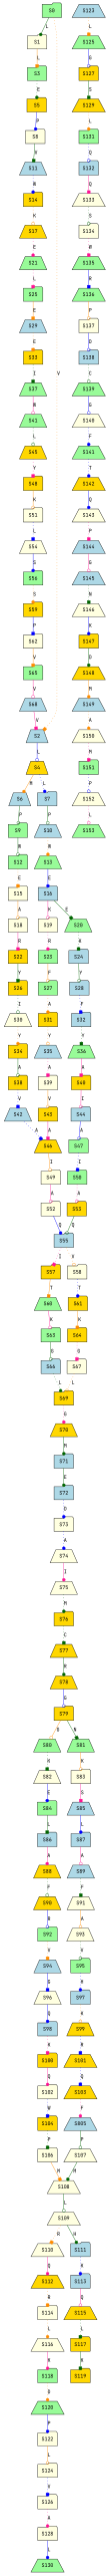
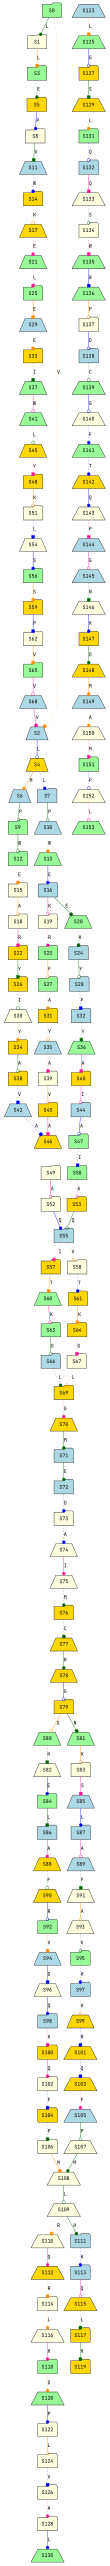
  strict digraph {
    fontname="JetBrains Mono"
    node [fillcolor=lightyellow fontname="JetBrains Mono" shape=folder style=filled]
    edge [arrowhead=box color=darkgreen fontname="JetBrains Mono" style=solid]
    S0 [fillcolor=palegreen]
    S1
    S2 [fillcolor=lightblue shape=trapezium]
    S3 [fillcolor=palegreen]
    S4 [fillcolor=gold shape=trapezium]
    S5 [fillcolor=gold]
    S6 [fillcolor=lightblue shape=trapezium]
    S7 [fillcolor=lightblue]
    S8
    S9 [fillcolor=palegreen]
    S10 [fillcolor=lightblue shape=trapezium]
    S11 [fillcolor=lightblue shape=trapezium]
    S12 [fillcolor=palegreen]
    S13 [fillcolor=palegreen shape=trapezium]
    S14 [fillcolor=gold]
    S15
    S16 [fillcolor=lightblue]
    S17 [fillcolor=gold shape=trapezium]
    S18
    S19
    S20 [fillcolor=palegreen shape=trapezium]
    S21 [fillcolor=palegreen shape=trapezium]
    S22 [fillcolor=gold]
    S23 [fillcolor=palegreen]
    S24 [fillcolor=lightblue]
    S25 [fillcolor=palegreen]
    S26 [fillcolor=gold]
    S27 [fillcolor=palegreen]
    S28 [fillcolor=lightblue]
    S29 [fillcolor=lightblue shape=trapezium]
    S30 [shape=trapezium]
    S31 [fillcolor=gold]
    S32 [fillcolor=lightblue]
    S33 [fillcolor=gold]
    S34 [fillcolor=gold]
    S35 [fillcolor=lightblue shape=trapezium]
    S36 [fillcolor=palegreen shape=trapezium]
    S37 [fillcolor=palegreen shape=trapezium]
    S38 [fillcolor=gold]
    S39
    S40 [fillcolor=gold]
    S41 [fillcolor=palegreen shape=trapezium]
    S42 [fillcolor=lightblue shape=trapezium]
    S43 [fillcolor=gold]
    S44 [fillcolor=lightblue]
    S45 [fillcolor=gold shape=trapezium]
    S46 [fillcolor=gold shape=trapezium]
    S47 [fillcolor=palegreen]
    S48 [fillcolor=gold]
    S49
    S50 [fillcolor=palegreen]
    S51
    S52
    S53 [fillcolor=gold]
    S54 [shape=trapezium]
    S55 [fillcolor=lightblue]
    S56 [fillcolor=palegreen]
    S57 [fillcolor=gold]
    S58
    S59 [fillcolor=gold]
    S60 [fillcolor=palegreen shape=trapezium]
    S61 [fillcolor=gold]
    S62
    S63 [fillcolor=palegreen]
    S64 [fillcolor=gold]
    S65 [fillcolor=palegreen]
    S66 [fillcolor=lightblue]
    S67
    S68 [fillcolor=lightblue shape=trapezium]
    S69 [fillcolor=gold]
    S70 [fillcolor=gold shape=trapezium]
    S71 [fillcolor=lightblue]
    S72 [fillcolor=lightblue]
    S73
    S74 [shape=trapezium]
    S75 [shape=trapezium]
    S76 [fillcolor=gold]
    S77 [fillcolor=gold shape=trapezium]
    S78 [fillcolor=gold shape=trapezium]
    S79 [fillcolor=gold]
    S80 [fillcolor=palegreen shape=trapezium]
    S81 [fillcolor=palegreen shape=trapezium]
    S82 [shape=trapezium]
    S83
    S84 [fillcolor=palegreen]
    S85 [fillcolor=lightblue shape=trapezium]
    S86 [fillcolor=lightblue]
    S87 [fillcolor=lightblue]
    S88 [fillcolor=gold shape=trapezium]
    S89 [fillcolor=lightblue shape=trapezium]
    S90 [fillcolor=gold shape=trapezium]
    S91 [shape=trapezium]
    S92 [fillcolor=palegreen]
    S93 [shape=trapezium]
    S94 [fillcolor=lightblue shape=trapezium]
    S95 [fillcolor=palegreen]
    S96 [shape=trapezium]
    S97 [fillcolor=lightblue]
    S98 [fillcolor=lightblue]
    S99 [fillcolor=gold shape=trapezium]
    S100 [fillcolor=gold]
    S101 [fillcolor=gold shape=trapezium]
    S102
    S103 [fillcolor=gold shape=trapezium]
    S104 [fillcolor=gold]
-   S105 [fillcolor=lightblue shape=trapezium label=S805]
+   S105 [fillcolor=lightblue shape=trapezium]
    S106
    S107 [shape=trapezium]
    S108 [shape=trapezium]
    S109 [shape=trapezium]
    S110 [shape=trapezium]
    S111 [fillcolor=lightblue]
    S112 [fillcolor=gold shape=trapezium]
    S113 [fillcolor=lightblue]
    S114
    S115 [fillcolor=gold shape=trapezium]
    S116 [shape=trapezium]
    S117 [fillcolor=gold]
    S118 [fillcolor=palegreen]
    S119 [fillcolor=gold]
    S120 [fillcolor=palegreen shape=trapezium]
    S122
    S124
    S123 [fillcolor=lightblue shape=trapezium]
    S125 [fillcolor=palegreen shape=trapezium]
    S126
    S127 [fillcolor=gold]
    S128
    S129 [fillcolor=gold shape=trapezium]
    S130 [fillcolor=palegreen shape=trapezium]
    S131 [fillcolor=palegreen]
    S132 [fillcolor=lightblue]
    S133 [shape=trapezium]
    S134
    S135 [fillcolor=palegreen shape=trapezium]
    S136 [fillcolor=palegreen shape=trapezium]
    S137
    S138 [fillcolor=lightblue]
    S139 [fillcolor=palegreen shape=trapezium]
    S140 [shape=trapezium]
    S141 [fillcolor=palegreen shape=trapezium]
    S142 [fillcolor=gold shape=trapezium]
    S143 [shape=trapezium]
    S144 [fillcolor=lightblue shape=trapezium]
    S145 [fillcolor=lightblue shape=trapezium]
    S146 [shape=trapezium]
    S147 [fillcolor=gold]
    S148 [fillcolor=gold shape=trapezium]
    S149 [fillcolor=lightblue shape=trapezium]
    S150 [shape=trapezium]
    S151 [fillcolor=palegreen]
    S152 [shape=trapezium]
    S153 [fillcolor=palegreen shape=trapezium]
    S0 -> S1 [arrowhead=dot label=L]
    S0 -> S2 [color=darkorange label=V style=dotted]
    S1 -> S3 [color=darkorange label=L]
    S2 -> S4 [arrowhead=odot color=blue label=L]
    S3 -> S5 [arrowhead=dot label=E style=dotted]
    S4 -> S6 [arrowhead=dot color=darkorange label=M]
    S4 -> S7 [arrowhead=dot color=blue label=L style=dotted]
    S5 -> S8 [arrowhead=dot color=blue label=P]
    S6 -> S9 [arrowhead=odot label=P]
    S7 -> S10 [arrowhead=odot label=P]
    S8 -> S11 [label=V]
    S9 -> S12 [arrowhead=odot label=W]
    S10 -> S13 [arrowhead=dot color=darkorange label=W style=dotted]
    S11 -> S14 [arrowhead=dot color=blue label=W style=dotted]
    S12 -> S15 [color=darkorange label=E style=dotted]
    S13 -> S16 [arrowhead=dot color=blue label=E]
    S14 -> S17 [arrowhead=odot color=darkorange label=K style=dotted]
    S15 -> S18 [arrowhead=odot color=darkorange label=A]
    S16 -> S19 [arrowhead=odot color=deeppink label=K]
    S16 -> S20 [label=E]
    S17 -> S21 [arrowhead=dot color=deeppink label=E style=dotted]
    S18 -> S22 [color=deeppink label=R]
    S19 -> S23 [arrowhead=dot color=deeppink label=R style=dotted]
    S20 -> S24 [label=K style=dotted]
    S21 -> S25 [color=deeppink label=L style=dotted]
    S22 -> S26 [label=Y]
    S23 -> S27 [arrowhead=odot color=darkorange label=F]
    S24 -> S28 [arrowhead=odot label=Y]
    S25 -> S29 [color=darkorange label=E]
    S26 -> S30 [arrowhead=odot label=I style=dotted]
    S27 -> S31 [arrowhead=dot color=darkorange label=A style=dotted]
    S28 -> S32 [color=blue label=F style=dotted]
    S29 -> S33 [color=darkorange label=E style=dotted]
    S30 -> S34 [arrowhead=dot color=darkorange label=Y style=dotted]
    S31 -> S35 [arrowhead=odot color=darkorange label=Y style=dotted]
    S32 -> S36 [label=Y style=dotted]
    S33 -> S37 [label=I style=dotted]
    S34 -> S38 [arrowhead=odot label=A]
    S35 -> S39 [color=deeppink label=A style=dotted]
    S36 -> S40 [color=deeppink label=A]
    S37 -> S41 [arrowhead=odot color=deeppink label=W]
    S38 -> S42 [color=blue label=V style=dotted]
    S39 -> S43 [arrowhead=odot color=darkorange label=V]
    S40 -> S44 [arrowhead=odot color=deeppink label=I]
    S41 -> S45 [arrowhead=odot label=L style=dotted]
    S42 -> S46 [color=blue label=A style=dotted]
    S43 -> S46 [color=deeppink label=A]
    S44 -> S47 [arrowhead=odot color=blue label=A]
    S45 -> S48 [color=deeppink label=Y style=dotted]
-   S46 -> S49 [arrowhead=odot color=darkorange label=I]
    S47 -> S50 [color=blue label=I style=dotted]
    S48 -> S51 [arrowhead=odot color=darkorange label=K]
    S49 -> S52 [arrowhead=odot color=deeppink label=A]
    S50 -> S53 [arrowhead=odot color=deeppink label=A style=dotted]
    S51 -> S54 [color=blue label=L style=dotted]
    S52 -> S55 [arrowhead=dot color=blue label=Q]
    S53 -> S55 [arrowhead=odot label=Q]
    S54 -> S56 [arrowhead=dot color=blue label=S]
    S55 -> S57 [color=deeppink label=I style=dotted]
    S55 -> S58 [arrowhead=odot color=darkorange label=V style=dotted]
-   S56 -> S59 [arrowhead=dot color=darkorange label=S style=dotted]
+   S56 -> S59 [arrowhead=dot color=darkorange label=S]
    S57 -> S60 [color=darkorange label=T]
    S58 -> S61 [arrowhead=dot color=blue label=T style=dotted]
    S59 -> S62 [color=blue label=P]
    S60 -> S63 [arrowhead=odot color=deeppink label=K]
    S61 -> S64 [color=darkorange label=K]
    S62 -> S65 [color=darkorange label=V]
    S63 -> S66 [arrowhead=odot label=G]
    S64 -> S67 [color=deeppink label=G style=dotted]
    S65 -> S68 [arrowhead=odot color=deeppink label=V]
    S66 -> S69 [arrowhead=dot label=L style=dotted]
    S67 -> S69 [arrowhead=odot color=darkorange label=L style=dotted]
    S68 -> S2 [color=deeppink label=V]
    S69 -> S70 [arrowhead=dot color=deeppink label=G style=dotted]
    S70 -> S71 [arrowhead=dot label=M]
    S71 -> S72 [arrowhead=dot label=E]
    S72 -> S73 [arrowhead=dot color=blue label=D style=dotted]
    S73 -> S74 [arrowhead=dot color=blue label=A style=dotted]
    S74 -> S75 [arrowhead=dot color=deeppink label=I]
    S75 -> S76 [arrowhead=dot label=M style=dotted]
    S76 -> S77 [label=C style=dotted]
    S77 -> S78 [arrowhead=dot label=R]
    S78 -> S79 [arrowhead=odot color=blue label=G]
    S79 -> S80 [arrowhead=odot color=darkorange label=G]
    S79 -> S81 [label=N]
    S80 -> S82 [label=K style=dotted]
    S81 -> S83 [arrowhead=odot color=darkorange label=K]
    S82 -> S84 [arrowhead=dot color=blue label=E]
    S83 -> S85 [color=deeppink label=S]
    S84 -> S86 [label=L]
    S85 -> S87 [arrowhead=dot color=blue label=L]
    S86 -> S88 [arrowhead=dot color=deeppink label=A]
    S87 -> S89 [arrowhead=odot color=deeppink label=A]
    S88 -> S90 [arrowhead=odot label=F style=dotted]
    S89 -> S91 [label=F style=dotted]
    S90 -> S92 [arrowhead=odot color=blue label=R]
    S91 -> S93 [arrowhead=odot color=darkorange label=A]
    S92 -> S94 [color=darkorange label=V style=dotted]
    S93 -> S95 [arrowhead=odot label=V style=dotted]
    S94 -> S96 [color=blue label=G]
    S95 -> S97 [arrowhead=dot color=blue label=H style=dotted]
    S96 -> S98 [arrowhead=dot color=blue label=Q]
    S97 -> S99 [arrowhead=odot color=darkorange label=K style=dotted]
    S98 -> S100 [color=deeppink label=K style=dotted]
    S99 -> S101 [color=blue label=R style=dotted]
    S100 -> S102 [arrowhead=dot color=deeppink label=Q]
    S101 -> S103 [color=blue label=Q style=dotted]
-   S102 -> S104 [color=blue label=W style=dotted]
+   S102 -> S104 [color=blue label=F style=dotted]
    S103 -> S105 [arrowhead=dot color=deeppink label=F style=dotted]
    S104 -> S106 [label=P style=dotted]
    S105 -> S107 [arrowhead=odot label=P]
    S106 -> S108 [color=darkorange label=M]
    S107 -> S108 [arrowhead=dot label=M]
    S108 -> S109 [arrowhead=odot label=L]
    S109 -> S110 [color=darkorange label=R style=dotted]
    S109 -> S111 [arrowhead=dot label=H]
    S110 -> S112 [arrowhead=dot color=deeppink label=Q]
    S111 -> S113 [arrowhead=dot color=blue label=K style=dotted]
    S112 -> S114 [color=darkorange label=R style=dotted]
    S113 -> S115 [arrowhead=odot color=deeppink label=Q]
    S114 -> S116 [arrowhead=dot color=darkorange label=L style=dotted]
    S115 -> S117 [label=L style=dotted]
    S116 -> S118 [arrowhead=dot color=deeppink label=K]
    S117 -> S119 [label=K]
    S118 -> S120 [arrowhead=dot color=darkorange label=D style=dotted]
    S120 -> S122 [arrowhead=dot color=blue label=P]
    S122 -> S124 [arrowhead=odot color=darkorange label=L]
    S124 -> S126 [color=blue label=V style=dotted]
    S123 -> S125 [color=darkorange label=L style=dotted]
    S125 -> S127 [arrowhead=odot color=blue label=G]
    S126 -> S128 [arrowhead=dot color=deeppink label=A style=dotted]
    S127 -> S129 [label=S]
    S128 -> S130 [arrowhead=dot color=blue label=L]
    S129 -> S131 [arrowhead=dot color=darkorange label=L style=dotted]
    S131 -> S132 [arrowhead=odot color=blue label=Q style=dotted]
    S132 -> S133 [color=deeppink label=Q]
    S133 -> S134 [arrowhead=odot label=S style=dotted]
    S134 -> S135 [color=deeppink label=W style=dotted]
    S135 -> S136 [color=blue label=R]
    S136 -> S137 [arrowhead=odot color=darkorange label=P]
    S137 -> S138 [arrowhead=odot color=blue label=D]
    S138 -> S139 [arrowhead=odot label=C style=dotted]
    S139 -> S140 [arrowhead=odot color=blue label=G]
    S140 -> S141 [arrowhead=dot color=blue label=F style=dotted]
    S141 -> S142 [arrowhead=dot color=blue label=T style=dotted]
    S142 -> S143 [arrowhead=dot color=blue label=Q]
    S143 -> S144 [color=deeppink label=P style=dotted]
    S144 -> S145 [arrowhead=odot color=deeppink label=G]
    S145 -> S146 [label=N style=dotted]
    S146 -> S147 [arrowhead=dot color=blue label=K]
    S147 -> S148 [arrowhead=dot label=D]
    S148 -> S149 [arrowhead=dot color=darkorange label=M]
    S149 -> S150 [arrowhead=dot color=darkorange label=A style=dotted]
    S150 -> S151 [color=deeppink label=M style=dotted]
    S151 -> S152 [arrowhead=odot color=blue label=P style=dotted]
    S152 -> S153 [arrowhead=odot color=deeppink label=L style=dotted]
  }
